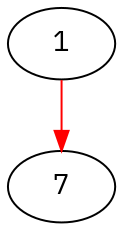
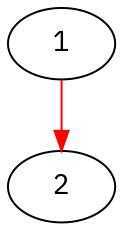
  digraph {
    fontname="IBM Plex Sans"
    node [fontname="IBM Plex Sans"]
    n1 [label=1]
-   n2 [label=7]
+   n2 [label=2]
    subgraph sub_1 {
      n1
      n2
    }
    subgraph sub_2 {
      n1
    }
    n1 -> n2 [color=red fontname="IBM Plex Sans"]
  }
